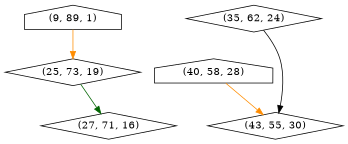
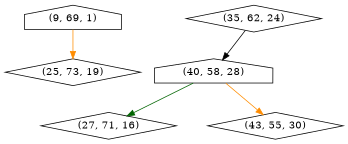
  digraph {
    node [shape=diamond]
    edge [color=darkorange]
-   "(9, 89, 1)" [shape=house]
+   "(9, 89, 1)" [shape=house label="(9, 69, 1)"]
    n2 [label="(25, 73, 19)"]
    "(27, 71, 16)"
    "(40, 58, 28)" [shape=house]
    "(35, 62, 24)"
    "(43, 55, 30)"
    "(9, 89, 1)" -> n2
-   n2 -> "(27, 71, 16)" [color=darkgreen]
+   "(40, 58, 28)" -> "(27, 71, 16)" [color=darkgreen]
    "(40, 58, 28)" -> "(43, 55, 30)"
-   "(35, 62, 24)" -> "(43, 55, 30)" [color=black]
+   "(35, 62, 24)" -> "(40, 58, 28)" [color=black]
  }
